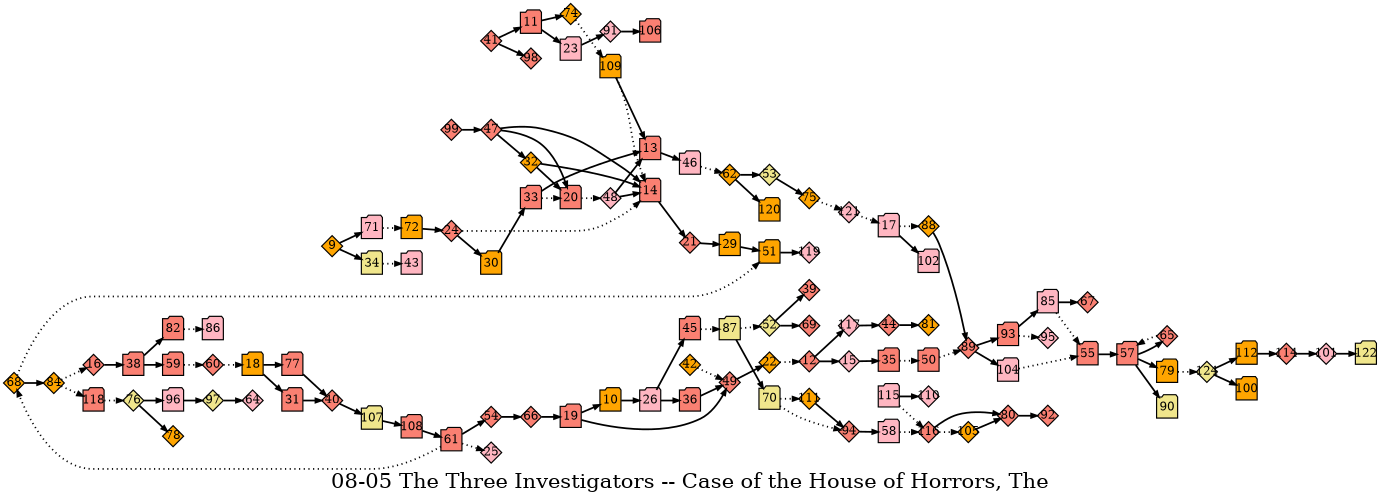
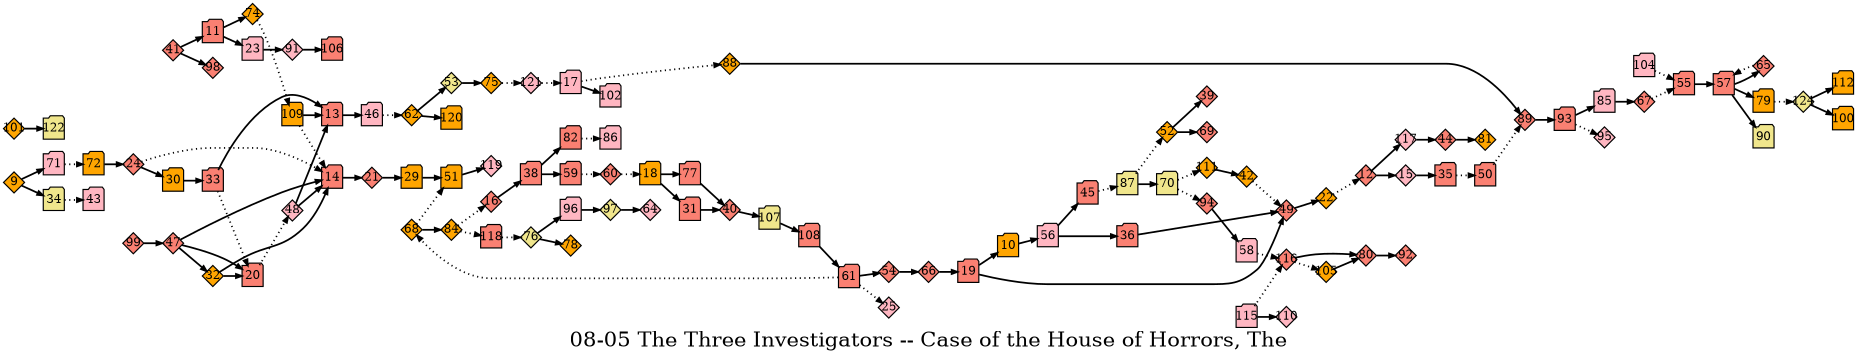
  digraph {
    fontsize=36
    label="08-05 The Three Investigators -- Case of the House of Horrors, The"
    nodesep=0.35
    ordering=out
    rankdir=LR
    ranksep=0.45
    node [fillcolor=salmon fixedsize=true fontsize=20 labelfloat=true margin="0,0" penwidth=2 regular=true shape=diamond style=filled]
    edge [fontsize=12 labelfloat=true penwidth=3 style=solid]
    9 [fillcolor=orange]
    71 [fillcolor=lightpink shape=folder]
    34 [fillcolor=khaki shape=folder]
    72 [fillcolor=orange shape=folder]
    43 [fillcolor=lightpink shape=folder]
    24
    10 [fillcolor=orange shape=folder]
-   26 [fillcolor=lightpink shape=folder]
+   26 [fillcolor=lightpink shape=folder label=56]
    45 [shape=folder]
    36 [shape=folder]
    87 [fillcolor=khaki shape=folder]
    49
    74 [fillcolor=orange]
    11 [shape=folder]
    23 [fillcolor=lightpink shape=folder]
    109 [fillcolor=orange shape=folder]
    91 [fillcolor=lightpink]
    13 [shape=folder]
    14 [shape=folder]
    106 [shape=folder]
    12
    117 [fillcolor=lightpink]
    15 [fillcolor=lightpink]
    44
    35 [shape=folder]
    81 [fillcolor=orange]
    50 [shape=folder]
    46 [fillcolor=lightpink shape=folder]
    62 [fillcolor=orange]
    53 [fillcolor=khaki]
    120 [fillcolor=orange shape=folder]
    n32 [label=21]
    29 [fillcolor=orange shape=folder]
    51 [fillcolor=orange shape=folder]
    89
    16
    38 [shape=folder]
    82 [shape=folder]
    59 [shape=folder]
    86 [fillcolor=lightpink shape=folder]
    60
    17 [fillcolor=lightpink shape=folder]
    88 [fillcolor=orange]
    102 [fillcolor=lightpink shape=folder]
    93 [shape=folder]
    104 [fillcolor=lightpink shape=folder]
    18 [fillcolor=orange shape=folder]
    77 [shape=folder]
    31 [shape=folder]
    40
    107 [fillcolor=khaki shape=folder]
    19 [shape=folder]
    22 [fillcolor=orange]
    48 [fillcolor=lightpink]
    20 [shape=folder]
    41
    98
    30 [fillcolor=orange shape=folder]
    33 [shape=folder]
-   52 [fillcolor=khaki]
+   52 [fillcolor=orange]
    70 [fillcolor=khaki shape=folder]
    119 [fillcolor=lightpink]
    68 [fillcolor=orange]
    84 [fillcolor=orange]
    108 [shape=folder]
    32 [fillcolor=orange]
    61 [shape=folder]
    42 [fillcolor=orange]
    39
    69
    111 [fillcolor=orange]
    94
    75 [fillcolor=orange]
    47
    85 [fillcolor=lightpink shape=folder]
    95 [fillcolor=lightpink]
    55 [shape=folder]
    118 [shape=folder]
    121 [fillcolor=lightpink]
    54
    66
    57 [shape=folder]
    65
    79 [fillcolor=orange shape=folder]
    90 [fillcolor=khaki shape=folder]
    124 [fillcolor=khaki]
    112 [fillcolor=orange shape=folder]
    100 [fillcolor=orange shape=folder]
    58 [fillcolor=lightpink shape=folder]
    116
    80
    105 [fillcolor=orange]
    92
    25 [fillcolor=lightpink]
    67
    76 [fillcolor=khaki]
    96 [fillcolor=lightpink shape=folder]
    78 [fillcolor=orange]
    97 [fillcolor=khaki]
    64 [fillcolor=lightpink]
-   114
    99
-   101 [fillcolor=lightpink]
+   101 [fillcolor=orange]
    122 [fillcolor=khaki shape=folder]
    115 [fillcolor=lightpink shape=folder]
    110 [fillcolor=lightpink]
    9 -> 71
    9 -> 34 [style=bold]
    71 -> 72 [style=dotted]
    34 -> 43 [style=dotted]
    72 -> 24
    24 -> 14 [style=dotted]
    24 -> 30
    10 -> 26 [style=bold]
    26 -> 45
    26 -> 36
    45 -> 87 [style=dotted]
    36 -> 49
    87 -> 52 [style=dotted]
    87 -> 70
    49 -> 22 [style=bold]
    74 -> 109 [style=dotted]
    11 -> 74
    11 -> 23
    23 -> 91
    109 -> 13 [style=bold]
    109 -> 14 [style=dotted]
    91 -> 106
    13 -> 46 [style=bold]
    14 -> n32 [style=bold]
    12 -> 117
    12 -> 15 [style=bold]
    117 -> 44
    15 -> 35 [style=bold]
    44 -> 81 [style=bold]
    35 -> 50 [style=dotted]
    50 -> 89 [style=dotted]
    46 -> 62 [style=dotted]
    62 -> 53 [style=bold]
    62 -> 120 [style=bold]
    53 -> 75 [style=bold]
    n32 -> 29 [style=bold]
    29 -> 51
    51 -> 119 [style=bold]
    89 -> 93 [style=bold]
-   89 -> 104
    16 -> 38 [style=bold]
    38 -> 82 [style=bold]
    38 -> 59 [style=bold]
    82 -> 86 [style=dotted]
    59 -> 60 [style=dotted]
    60 -> 18 [style=dotted]
    17 -> 88 [style=dotted]
    17 -> 102 [style=bold]
    88 -> 89
    93 -> 85
    93 -> 95 [style=dotted]
    104 -> 55 [style=dotted]
    18 -> 77
    18 -> 31 [style=bold]
    77 -> 40
    31 -> 40
    40 -> 107 [style=bold]
    107 -> 108 [style=bold]
    19 -> 10
    19 -> 49 [style=bold]
    22 -> 12 [style=dotted]
    48 -> 13
    48 -> 14 [style=bold]
    20 -> 48 [style=dotted]
    41 -> 11
    41 -> 98 [style=bold]
    30 -> 33 [style=bold]
    33 -> 13 [style=bold]
    33 -> 20 [style=dotted]
    52 -> 39
    52 -> 69
    70 -> 111 [style=dotted]
    70 -> 94 [style=dotted]
    68 -> 51 [style=dotted]
    68 -> 84 [style=bold]
    84 -> 16 [style=dotted]
    84 -> 118 [style=dotted]
    108 -> 61
    32 -> 14
    32 -> 20
    61 -> 68 [style=dotted]
    61 -> 54 [style=bold]
    61 -> 25 [style=dotted]
    42 -> 49 [style=dotted]
-   111 -> 94
+   111 -> 42
    94 -> 58
    75 -> 121 [style=dotted]
    47 -> 14
    47 -> 20
    47 -> 32
    85 -> 67 [style=bold]
    55 -> 57 [style=bold]
    118 -> 76 [style=dotted]
    121 -> 17 [style=dotted]
    54 -> 66
    66 -> 19
    57 -> 65
    57 -> 79
    57 -> 90
    65 -> 57 [style=dotted]
    79 -> 124 [style=dotted]
    124 -> 112
    124 -> 100
-   112 -> 114 [style=bold]
    58 -> 116 [style=dotted]
    116 -> 80 [style=bold]
    116 -> 105 [style=dotted]
    80 -> 92
    105 -> 80 [style=bold]
-   85 -> 55 [style=dotted]
+   67 -> 55 [style=dotted]
    76 -> 96
    76 -> 78
    96 -> 97
    97 -> 64 [style=bold]
-   114 -> 101 [style=bold]
    99 -> 47 [style=bold]
    101 -> 122
    115 -> 116 [style=dotted]
    115 -> 110 [style=bold]
  }
